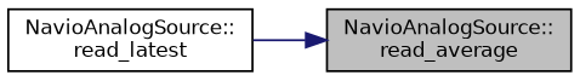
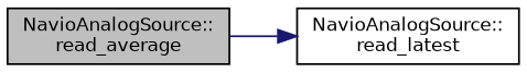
  digraph {
    rankdir=LR
    node [color=black fontname=Helvetica fontsize=10 shape=record style=filled]
    n1 [fillcolor=grey75 fontcolor=black height=0.2 label="NavioAnalogSource::\lread_average" width=0.4]
    n2 [fillcolor=white height=0.2 label="NavioAnalogSource::\lread_latest" width=0.4]
-   n2 -> n1 [color=midnightblue fontname=Helvetica fontsize=10 labelfontname=Helvetica labelfontsize=10 style=solid]
+   n1 -> n2 [color=midnightblue fontname=Helvetica fontsize=10 labelfontname=Helvetica labelfontsize=10 style=solid]
  }
